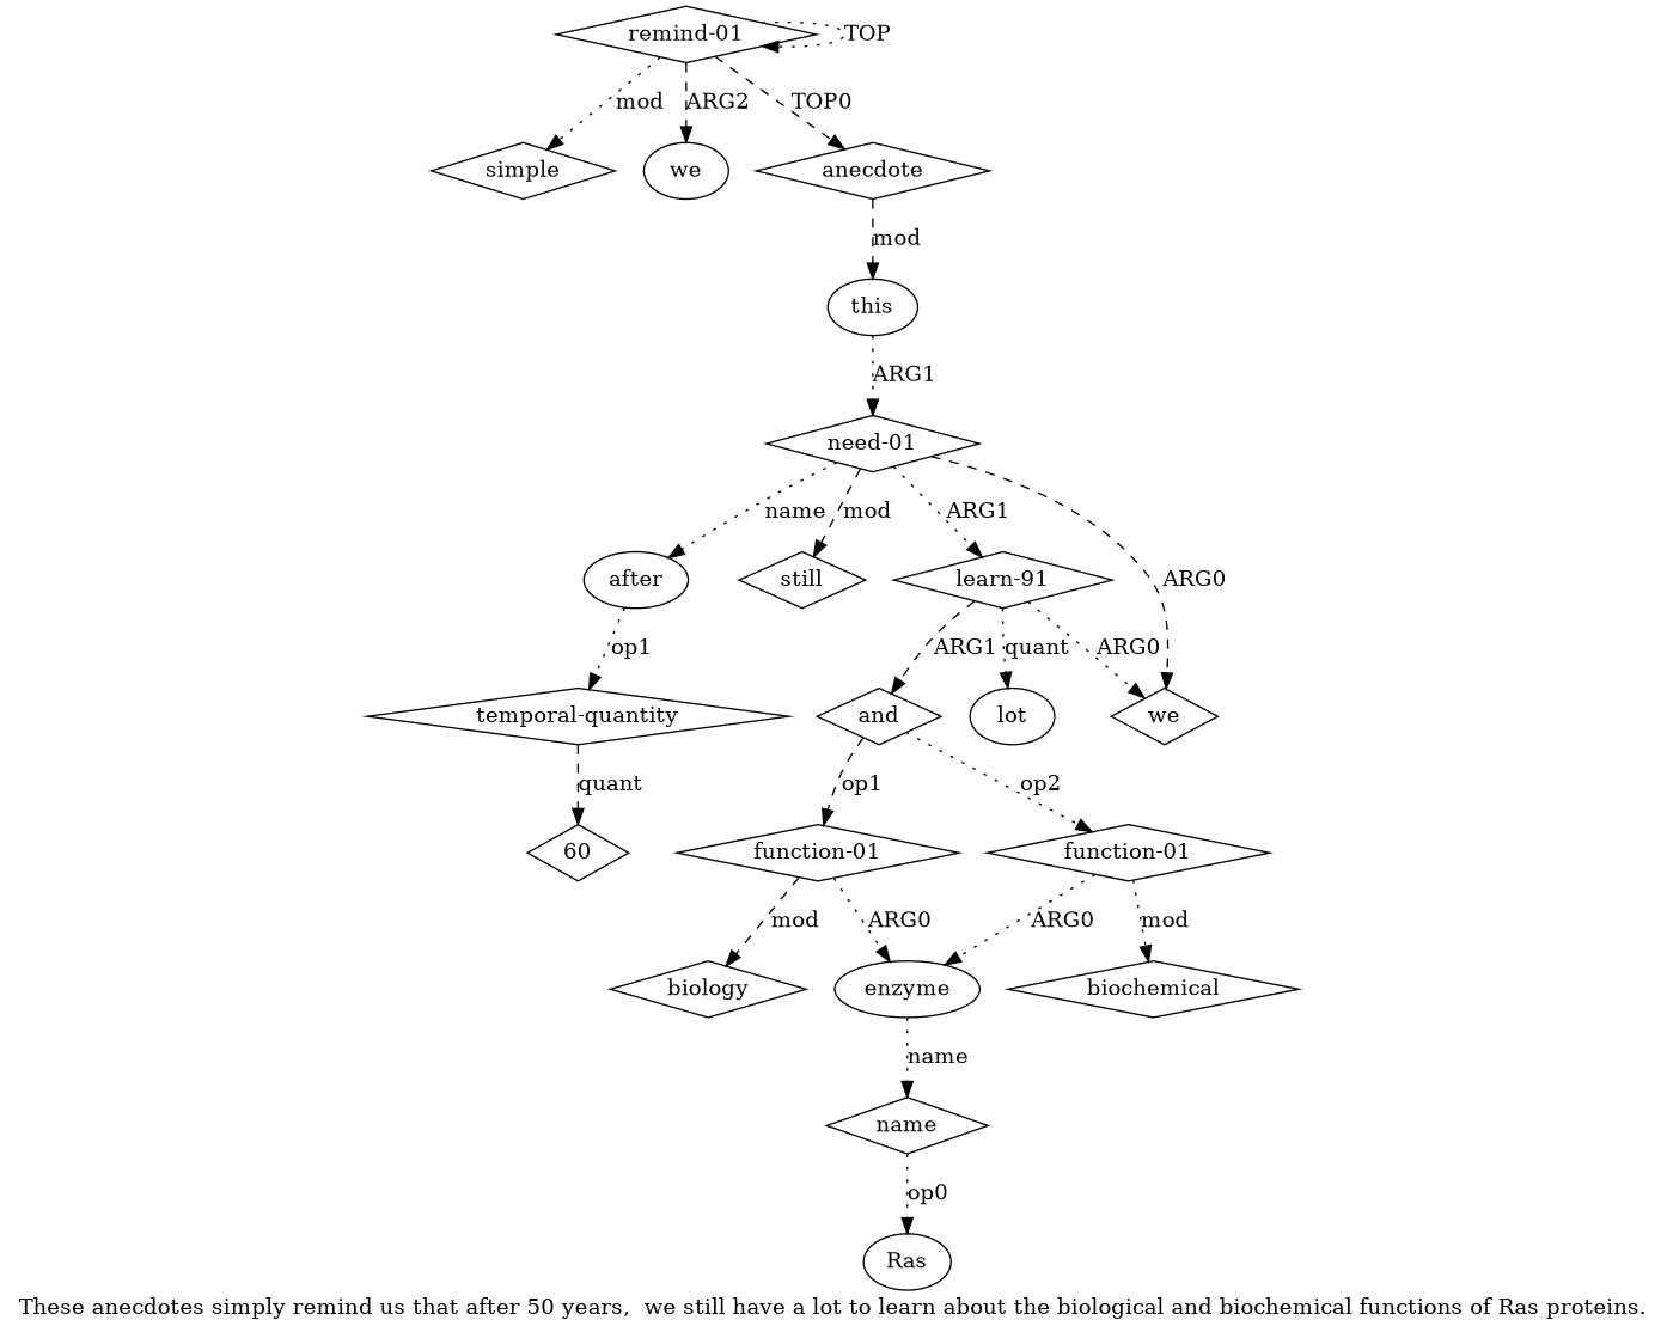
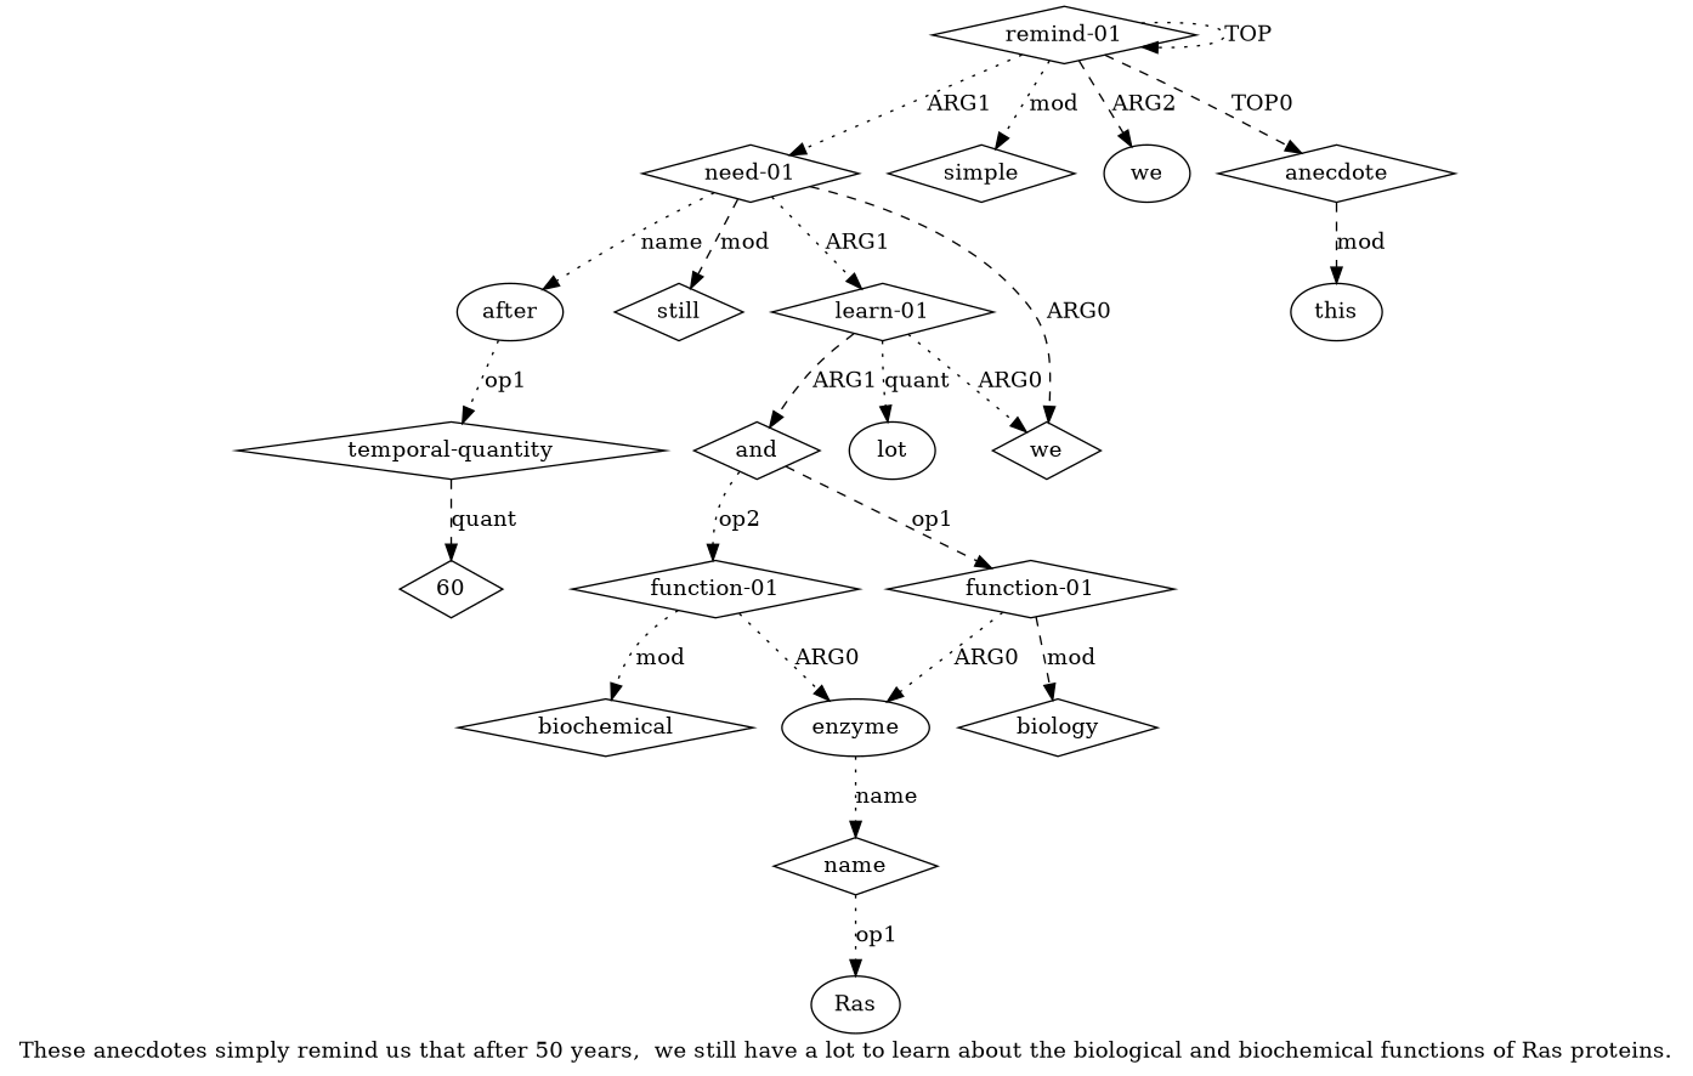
  digraph {
    label="These anecdotes simply remind us that after 50 years,  we still have a lot to learn about the biological and biochemical functions of Ras proteins."
    node [color=black gold_ind=-1 gold_label="function-01" shape=diamond test_ind=-1 test_label="function-01"]
    edge [color=black gold_label=mod style=dotted test_label=mod]
    n1 [gold_label=Ras label=Ras shape=ellipse test_label=Ras]
    n2 [gold_ind=15 gold_label=after label=after shape=ellipse test_ind=15 test_label=after]
    n3 [gold_ind=16 gold_label="temporal-quantity" label="temporal-quantity" test_ind=16 test_label="temporal-quantity"]
    n4 [gold_label=50 label=60 test_label=50]
    n5 [gold_ind=14 gold_label=still label=still test_ind=14 test_label=still]
    n6 [gold_ind=11 label="function-01" test_ind=11]
    n7 [gold_ind=12 gold_label=biochemical label=biochemical test_ind=12 test_label=biochemical]
    n8 [gold_ind=8 gold_label=enzyme label=enzyme shape=ellipse test_ind=8 test_label=enzyme]
    n9 [gold_ind=9 gold_label=name label=name test_ind=9 test_label=name]
    n10 [gold_ind=10 gold_label=biology label=biology test_ind=10 test_label=biology]
    n11 [gold_ind=13 gold_label=lot label=lot shape=ellipse test_ind=13 test_label=lot]
    n12 [gold_ind=19 gold_label=simple label=simple test_ind=19 test_label=simple]
    n13 [gold_ind=18 gold_label=we label=we shape=ellipse test_ind=18 test_label=we]
    n14 [gold_ind=1 gold_label=anecdote label=anecdote test_ind=1 test_label=anecdote]
    n15 [gold_ind=2 gold_label=this label=this shape=ellipse test_ind=2 test_label=this]
    n16 [gold_ind=0 gold_label="remind-01" label="remind-01" test_ind=0 test_label="remind-01"]
    n17 [gold_ind=3 gold_label="need-01" label="need-01" test_ind=3 test_label="need-01"]
-   n18 [gold_ind=5 gold_label="learn-01" label="learn-91" test_ind=5 test_label="learn-01"]
+   n18 [gold_ind=5 gold_label="learn-01" label="learn-01" test_ind=5 test_label="learn-01"]
    n19 [gold_ind=4 gold_label=we label=we test_ind=4 test_label=we]
    n20 [gold_ind=6 gold_label=and label=and test_ind=6 test_label=and]
    n21 [gold_ind=7 label="function-01" test_ind=7]
    n2 -> n3 [gold_label=op1 label=op1 test_label=op1]
    n3 -> n4 [gold_label=quant label=quant style=dashed test_label=quant]
    n6 -> n7 [label=mod]
    n6 -> n8 [gold_label=ARG0 label=ARG0 test_label=ARG0]
    n8 -> n9 [gold_label=name label=name test_label=name]
-   n9 -> n1 [gold_label=op1 label=op0 test_label=op1]
+   n9 -> n1 [gold_label=op1 label=op1 test_label=op1]
    n14 -> n15 [label=mod style=dashed]
    n16 -> n12 [label=mod]
    n16 -> n13 [gold_label=ARG2 label=ARG2 style=dashed test_label=ARG2]
    n16 -> n14 [gold_label=ARG0 label=TOP0 style=dashed test_label=ARG0]
    n16 -> n16 [gold_label=TOP label=TOP test_label=TOP]
-   n15 -> n17 [gold_label=ARG1 label=ARG1 test_label=ARG1]
+   n16 -> n17 [gold_label=ARG1 label=ARG1 test_label=ARG1]
    n17 -> n2 [gold_label=time label=name test_label=time]
    n17 -> n5 [label=mod style=dashed]
    n17 -> n18 [gold_label=ARG1 label=ARG1 test_label=ARG1]
    n17 -> n19 [gold_label=ARG0 label=ARG0 style=dashed test_label=ARG0]
    n18 -> n11 [gold_label=quant label=quant test_label=quant]
    n18 -> n19 [gold_label=ARG0 label=ARG0 test_label=ARG0]
    n18 -> n20 [gold_label=ARG1 label=ARG1 style=dashed test_label=ARG1]
    n20 -> n6 [gold_label=op2 label=op2 test_label=op2]
    n20 -> n21 [gold_label=op1 label=op1 style=dashed test_label=op1]
    n21 -> n8 [gold_label=ARG0 label=ARG0 test_label=ARG0]
    n21 -> n10 [label=mod style=dashed]
  }
